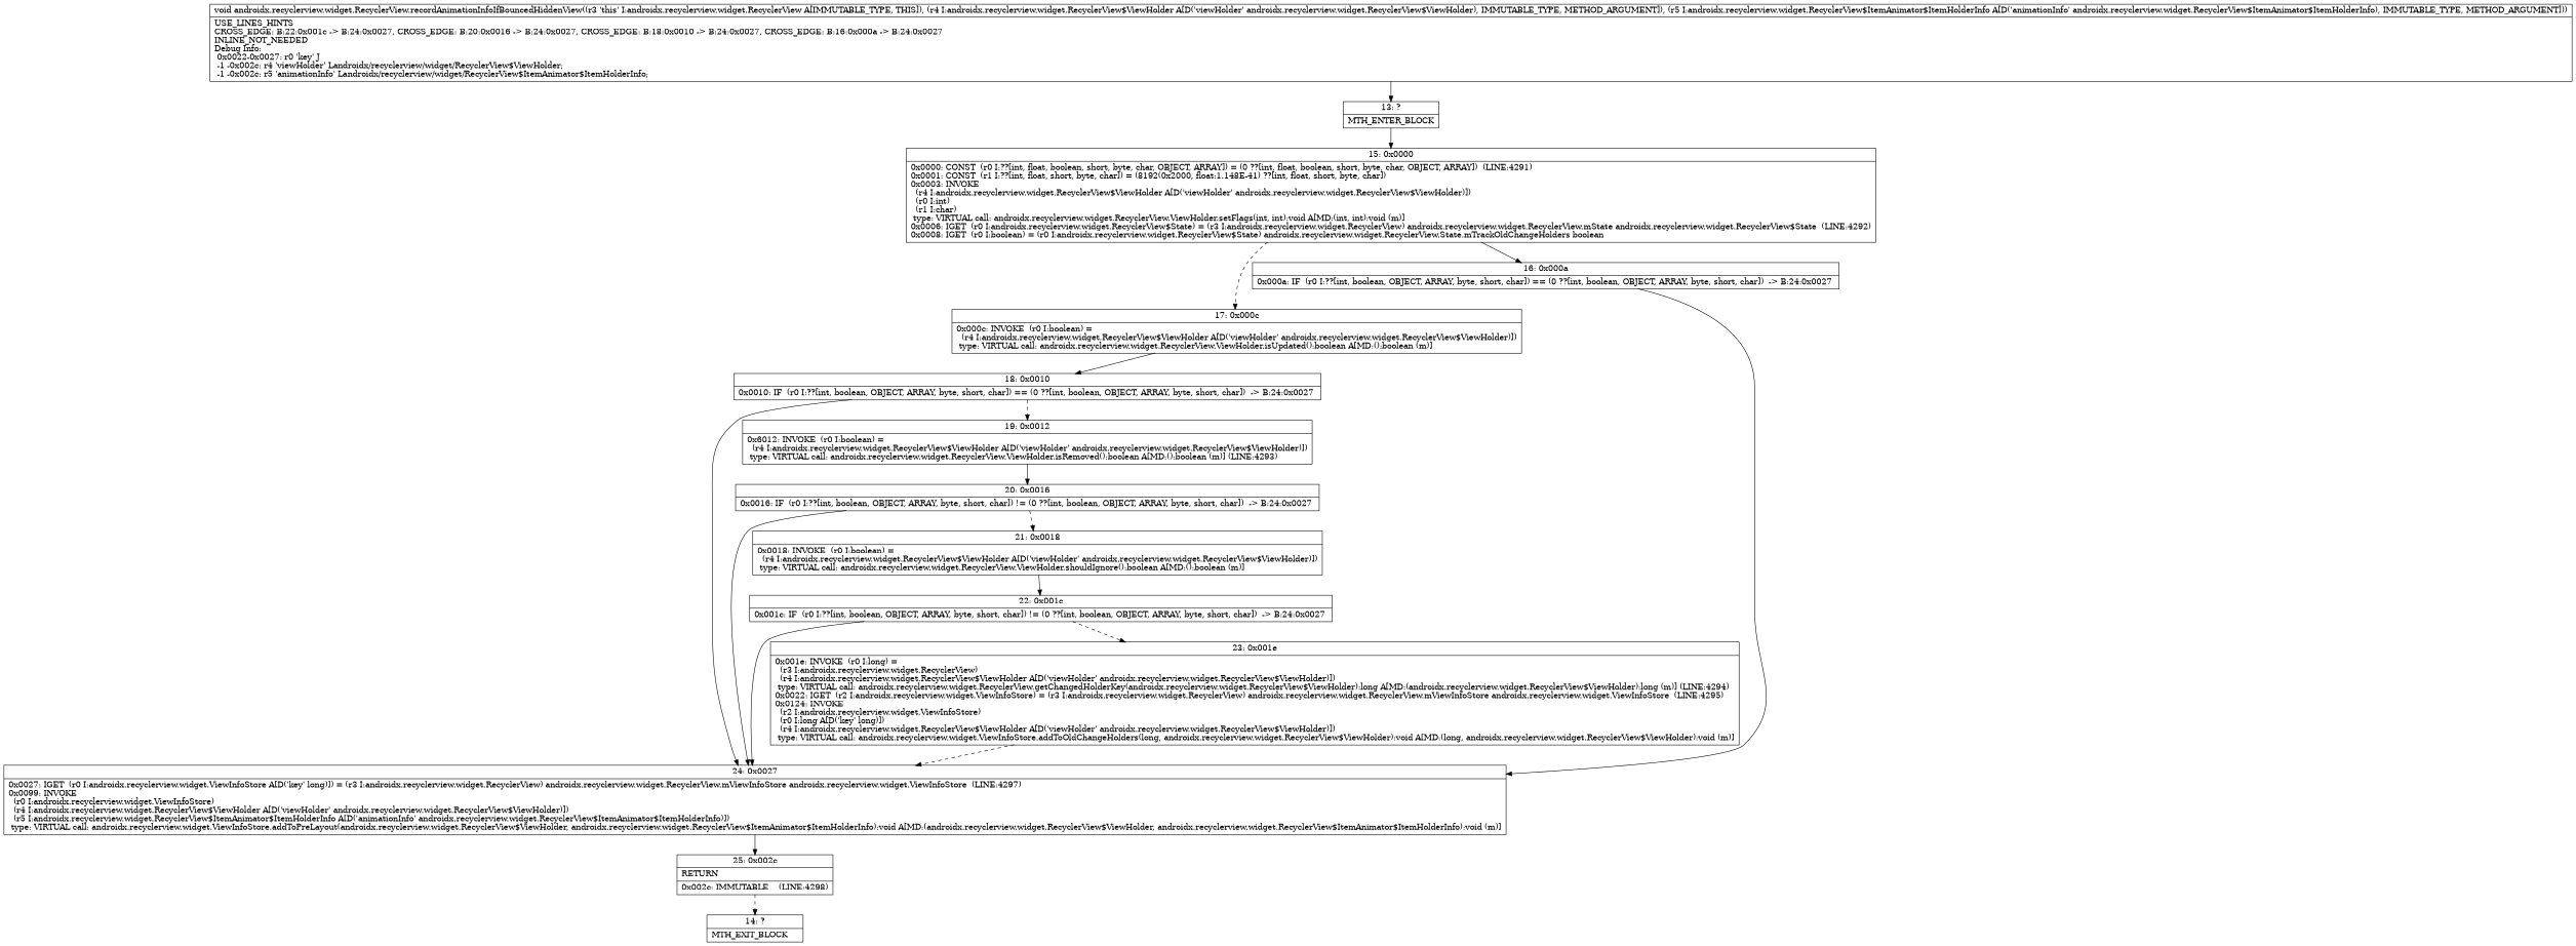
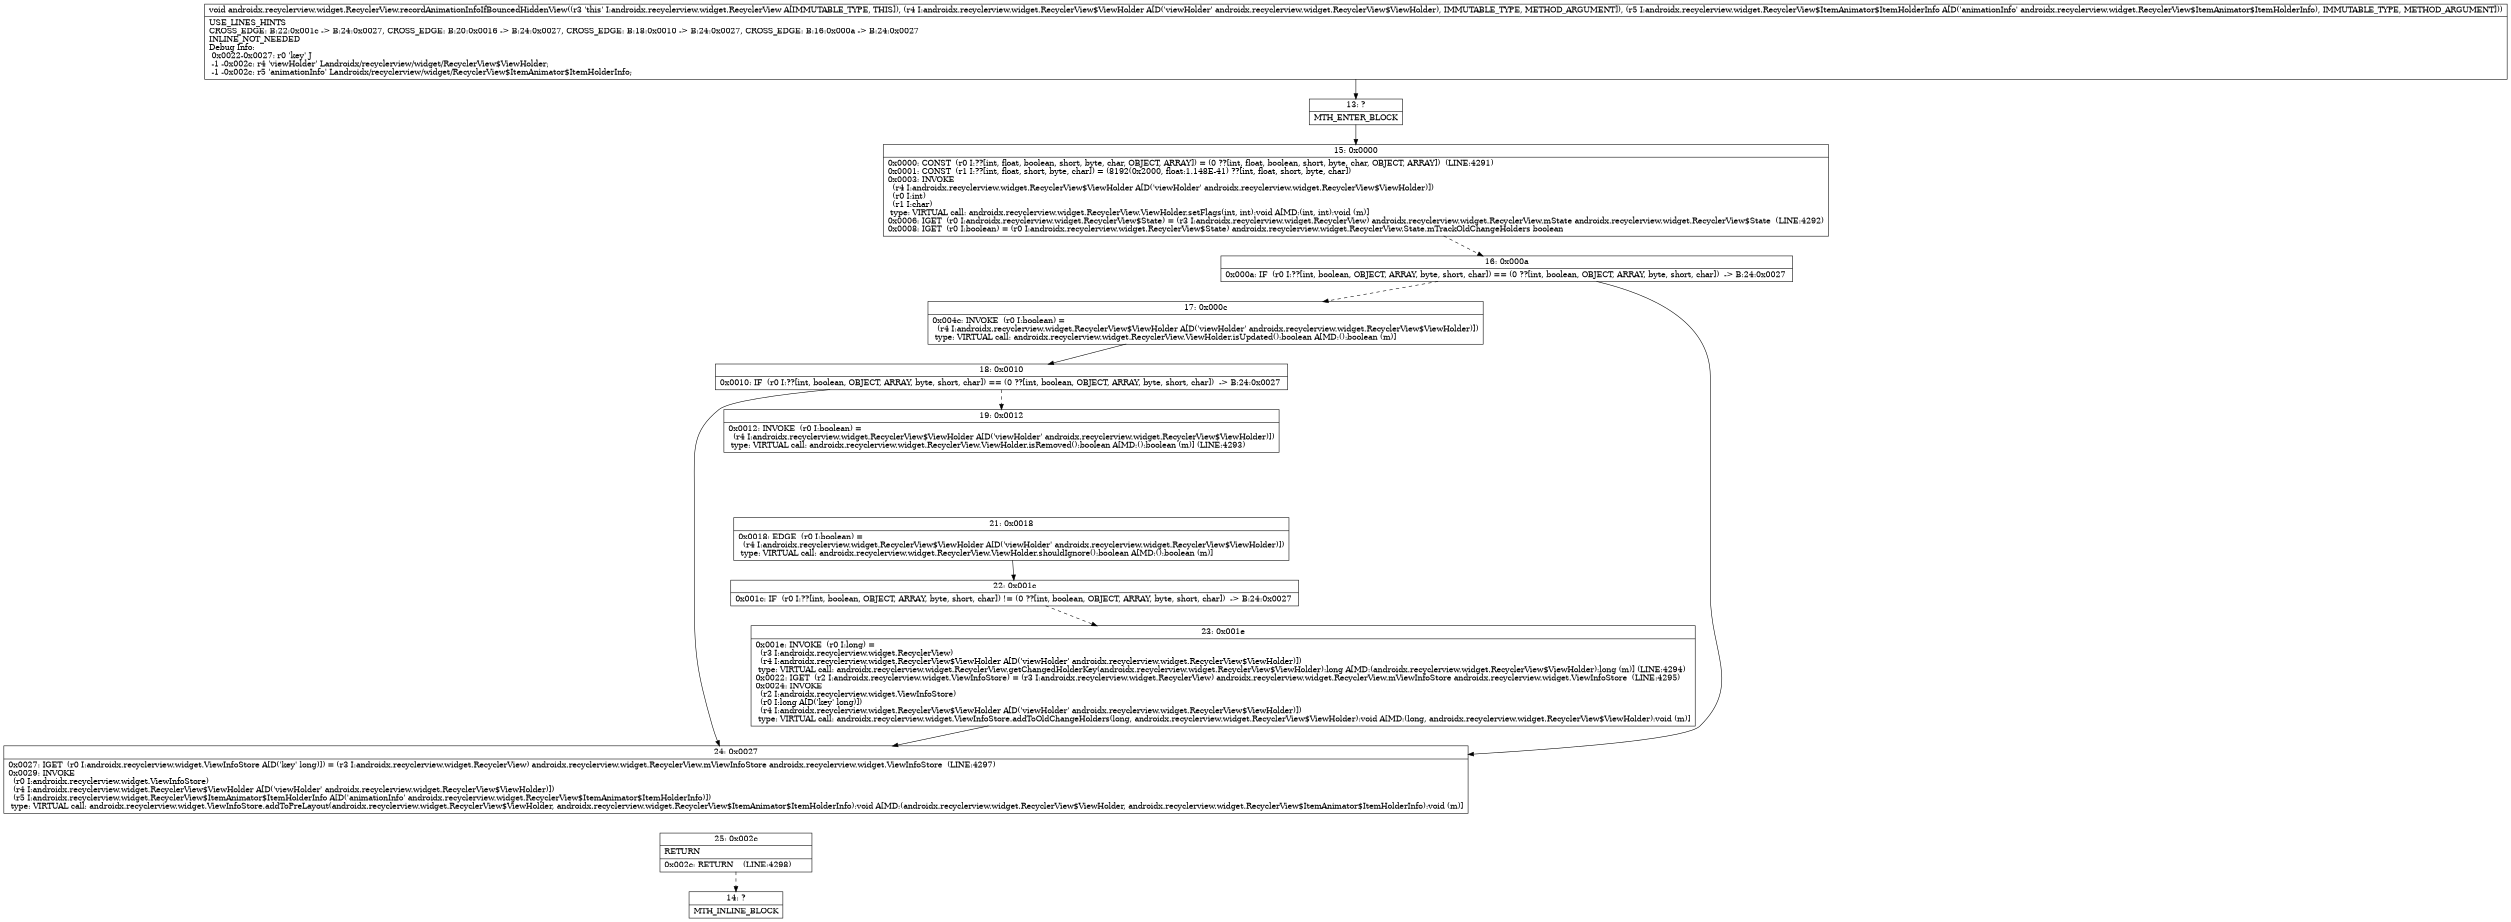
  digraph {
    fontname="DejaVu Serif"
    node [fontname="DejaVu Serif" shape=record]
    edge [fontname="DejaVu Serif"]
    n1 [label="{13\:\ ?|MTH_ENTER_BLOCK\l}"]
    n2 [label="{15\:\ 0x0000|0x0000: CONST  (r0 I:??[int, float, boolean, short, byte, char, OBJECT, ARRAY]) = (0 ??[int, float, boolean, short, byte, char, OBJECT, ARRAY])  (LINE:4291)\l0x0001: CONST  (r1 I:??[int, float, short, byte, char]) = (8192(0x2000, float:1.148E\-41) ??[int, float, short, byte, char]) \l0x0003: INVOKE  \l  (r4 I:androidx.recyclerview.widget.RecyclerView$ViewHolder A[D('viewHolder' androidx.recyclerview.widget.RecyclerView$ViewHolder)])\l  (r0 I:int)\l  (r1 I:char)\l type: VIRTUAL call: androidx.recyclerview.widget.RecyclerView.ViewHolder.setFlags(int, int):void A[MD:(int, int):void (m)]\l0x0006: IGET  (r0 I:androidx.recyclerview.widget.RecyclerView$State) = (r3 I:androidx.recyclerview.widget.RecyclerView) androidx.recyclerview.widget.RecyclerView.mState androidx.recyclerview.widget.RecyclerView$State  (LINE:4292)\l0x0008: IGET  (r0 I:boolean) = (r0 I:androidx.recyclerview.widget.RecyclerView$State) androidx.recyclerview.widget.RecyclerView.State.mTrackOldChangeHolders boolean \l}"]
    n3 [label="{16\:\ 0x000a|0x000a: IF  (r0 I:??[int, boolean, OBJECT, ARRAY, byte, short, char]) == (0 ??[int, boolean, OBJECT, ARRAY, byte, short, char])  \-\> B:24:0x0027 \l}"]
-   n4 [label="{17\:\ 0x000c|0x000c: INVOKE  (r0 I:boolean) = \l  (r4 I:androidx.recyclerview.widget.RecyclerView$ViewHolder A[D('viewHolder' androidx.recyclerview.widget.RecyclerView$ViewHolder)])\l type: VIRTUAL call: androidx.recyclerview.widget.RecyclerView.ViewHolder.isUpdated():boolean A[MD:():boolean (m)]\l}"]
-   n5 [label="{24\:\ 0x0027|0x0027: IGET  (r0 I:androidx.recyclerview.widget.ViewInfoStore A[D('key' long)]) = (r3 I:androidx.recyclerview.widget.RecyclerView) androidx.recyclerview.widget.RecyclerView.mViewInfoStore androidx.recyclerview.widget.ViewInfoStore  (LINE:4297)\l0x0099: INVOKE  \l  (r0 I:androidx.recyclerview.widget.ViewInfoStore)\l  (r4 I:androidx.recyclerview.widget.RecyclerView$ViewHolder A[D('viewHolder' androidx.recyclerview.widget.RecyclerView$ViewHolder)])\l  (r5 I:androidx.recyclerview.widget.RecyclerView$ItemAnimator$ItemHolderInfo A[D('animationInfo' androidx.recyclerview.widget.RecyclerView$ItemAnimator$ItemHolderInfo)])\l type: VIRTUAL call: androidx.recyclerview.widget.ViewInfoStore.addToPreLayout(androidx.recyclerview.widget.RecyclerView$ViewHolder, androidx.recyclerview.widget.RecyclerView$ItemAnimator$ItemHolderInfo):void A[MD:(androidx.recyclerview.widget.RecyclerView$ViewHolder, androidx.recyclerview.widget.RecyclerView$ItemAnimator$ItemHolderInfo):void (m)]\l}"]
+   n4 [label="{17\:\ 0x000c|0x004c: INVOKE  (r0 I:boolean) = \l  (r4 I:androidx.recyclerview.widget.RecyclerView$ViewHolder A[D('viewHolder' androidx.recyclerview.widget.RecyclerView$ViewHolder)])\l type: VIRTUAL call: androidx.recyclerview.widget.RecyclerView.ViewHolder.isUpdated():boolean A[MD:():boolean (m)]\l}"]
+   n5 [label="{24\:\ 0x0027|0x0027: IGET  (r0 I:androidx.recyclerview.widget.ViewInfoStore A[D('key' long)]) = (r3 I:androidx.recyclerview.widget.RecyclerView) androidx.recyclerview.widget.RecyclerView.mViewInfoStore androidx.recyclerview.widget.ViewInfoStore  (LINE:4297)\l0x0029: INVOKE  \l  (r0 I:androidx.recyclerview.widget.ViewInfoStore)\l  (r4 I:androidx.recyclerview.widget.RecyclerView$ViewHolder A[D('viewHolder' androidx.recyclerview.widget.RecyclerView$ViewHolder)])\l  (r5 I:androidx.recyclerview.widget.RecyclerView$ItemAnimator$ItemHolderInfo A[D('animationInfo' androidx.recyclerview.widget.RecyclerView$ItemAnimator$ItemHolderInfo)])\l type: VIRTUAL call: androidx.recyclerview.widget.ViewInfoStore.addToPreLayout(androidx.recyclerview.widget.RecyclerView$ViewHolder, androidx.recyclerview.widget.RecyclerView$ItemAnimator$ItemHolderInfo):void A[MD:(androidx.recyclerview.widget.RecyclerView$ViewHolder, androidx.recyclerview.widget.RecyclerView$ItemAnimator$ItemHolderInfo):void (m)]\l}"]
    n6 [label="{18\:\ 0x0010|0x0010: IF  (r0 I:??[int, boolean, OBJECT, ARRAY, byte, short, char]) == (0 ??[int, boolean, OBJECT, ARRAY, byte, short, char])  \-\> B:24:0x0027 \l}"]
-   n7 [label="{25\:\ 0x002c|RETURN\l|0x002c: IMMUTABLE    (LINE:4298)\l}"]
-   n8 [label="{19\:\ 0x0012|0x6012: INVOKE  (r0 I:boolean) = \l  (r4 I:androidx.recyclerview.widget.RecyclerView$ViewHolder A[D('viewHolder' androidx.recyclerview.widget.RecyclerView$ViewHolder)])\l type: VIRTUAL call: androidx.recyclerview.widget.RecyclerView.ViewHolder.isRemoved():boolean A[MD:():boolean (m)] (LINE:4293)\l}"]
-   n9 [label="{20\:\ 0x0016|0x0016: IF  (r0 I:??[int, boolean, OBJECT, ARRAY, byte, short, char]) != (0 ??[int, boolean, OBJECT, ARRAY, byte, short, char])  \-\> B:24:0x0027 \l}"]
-   n10 [label="{21\:\ 0x0018|0x0018: INVOKE  (r0 I:boolean) = \l  (r4 I:androidx.recyclerview.widget.RecyclerView$ViewHolder A[D('viewHolder' androidx.recyclerview.widget.RecyclerView$ViewHolder)])\l type: VIRTUAL call: androidx.recyclerview.widget.RecyclerView.ViewHolder.shouldIgnore():boolean A[MD:():boolean (m)]\l}"]
+   n7 [label="{25\:\ 0x002c|RETURN\l|0x002c: RETURN    (LINE:4298)\l}"]
+   n8 [label="{19\:\ 0x0012|0x0012: INVOKE  (r0 I:boolean) = \l  (r4 I:androidx.recyclerview.widget.RecyclerView$ViewHolder A[D('viewHolder' androidx.recyclerview.widget.RecyclerView$ViewHolder)])\l type: VIRTUAL call: androidx.recyclerview.widget.RecyclerView.ViewHolder.isRemoved():boolean A[MD:():boolean (m)] (LINE:4293)\l}"]
+   n10 [label="{21\:\ 0x0018|0x0018: EDGE  (r0 I:boolean) = \l  (r4 I:androidx.recyclerview.widget.RecyclerView$ViewHolder A[D('viewHolder' androidx.recyclerview.widget.RecyclerView$ViewHolder)])\l type: VIRTUAL call: androidx.recyclerview.widget.RecyclerView.ViewHolder.shouldIgnore():boolean A[MD:():boolean (m)]\l}"]
    n11 [label="{22\:\ 0x001c|0x001c: IF  (r0 I:??[int, boolean, OBJECT, ARRAY, byte, short, char]) != (0 ??[int, boolean, OBJECT, ARRAY, byte, short, char])  \-\> B:24:0x0027 \l}"]
-   n12 [label="{23\:\ 0x001e|0x001e: INVOKE  (r0 I:long) = \l  (r3 I:androidx.recyclerview.widget.RecyclerView)\l  (r4 I:androidx.recyclerview.widget.RecyclerView$ViewHolder A[D('viewHolder' androidx.recyclerview.widget.RecyclerView$ViewHolder)])\l type: VIRTUAL call: androidx.recyclerview.widget.RecyclerView.getChangedHolderKey(androidx.recyclerview.widget.RecyclerView$ViewHolder):long A[MD:(androidx.recyclerview.widget.RecyclerView$ViewHolder):long (m)] (LINE:4294)\l0x0022: IGET  (r2 I:androidx.recyclerview.widget.ViewInfoStore) = (r3 I:androidx.recyclerview.widget.RecyclerView) androidx.recyclerview.widget.RecyclerView.mViewInfoStore androidx.recyclerview.widget.ViewInfoStore  (LINE:4295)\l0x0124: INVOKE  \l  (r2 I:androidx.recyclerview.widget.ViewInfoStore)\l  (r0 I:long A[D('key' long)])\l  (r4 I:androidx.recyclerview.widget.RecyclerView$ViewHolder A[D('viewHolder' androidx.recyclerview.widget.RecyclerView$ViewHolder)])\l type: VIRTUAL call: androidx.recyclerview.widget.ViewInfoStore.addToOldChangeHolders(long, androidx.recyclerview.widget.RecyclerView$ViewHolder):void A[MD:(long, androidx.recyclerview.widget.RecyclerView$ViewHolder):void (m)]\l}"]
-   n13 [label="{14\:\ ?|MTH_EXIT_BLOCK\l}"]
+   n12 [label="{23\:\ 0x001e|0x001e: INVOKE  (r0 I:long) = \l  (r3 I:androidx.recyclerview.widget.RecyclerView)\l  (r4 I:androidx.recyclerview.widget.RecyclerView$ViewHolder A[D('viewHolder' androidx.recyclerview.widget.RecyclerView$ViewHolder)])\l type: VIRTUAL call: androidx.recyclerview.widget.RecyclerView.getChangedHolderKey(androidx.recyclerview.widget.RecyclerView$ViewHolder):long A[MD:(androidx.recyclerview.widget.RecyclerView$ViewHolder):long (m)] (LINE:4294)\l0x0022: IGET  (r2 I:androidx.recyclerview.widget.ViewInfoStore) = (r3 I:androidx.recyclerview.widget.RecyclerView) androidx.recyclerview.widget.RecyclerView.mViewInfoStore androidx.recyclerview.widget.ViewInfoStore  (LINE:4295)\l0x0024: INVOKE  \l  (r2 I:androidx.recyclerview.widget.ViewInfoStore)\l  (r0 I:long A[D('key' long)])\l  (r4 I:androidx.recyclerview.widget.RecyclerView$ViewHolder A[D('viewHolder' androidx.recyclerview.widget.RecyclerView$ViewHolder)])\l type: VIRTUAL call: androidx.recyclerview.widget.ViewInfoStore.addToOldChangeHolders(long, androidx.recyclerview.widget.RecyclerView$ViewHolder):void A[MD:(long, androidx.recyclerview.widget.RecyclerView$ViewHolder):void (m)]\l}"]
+   n13 [label="{14\:\ ?|MTH_INLINE_BLOCK\l}"]
    n14 [label="{void androidx.recyclerview.widget.RecyclerView.recordAnimationInfoIfBouncedHiddenView((r3 'this' I:androidx.recyclerview.widget.RecyclerView A[IMMUTABLE_TYPE, THIS]), (r4 I:androidx.recyclerview.widget.RecyclerView$ViewHolder A[D('viewHolder' androidx.recyclerview.widget.RecyclerView$ViewHolder), IMMUTABLE_TYPE, METHOD_ARGUMENT]), (r5 I:androidx.recyclerview.widget.RecyclerView$ItemAnimator$ItemHolderInfo A[D('animationInfo' androidx.recyclerview.widget.RecyclerView$ItemAnimator$ItemHolderInfo), IMMUTABLE_TYPE, METHOD_ARGUMENT]))  | USE_LINES_HINTS\lCROSS_EDGE: B:22:0x001c \-\> B:24:0x0027, CROSS_EDGE: B:20:0x0016 \-\> B:24:0x0027, CROSS_EDGE: B:18:0x0010 \-\> B:24:0x0027, CROSS_EDGE: B:16:0x000a \-\> B:24:0x0027\lINLINE_NOT_NEEDED\lDebug Info:\l  0x0022\-0x0027: r0 'key' J\l  \-1 \-0x002c: r4 'viewHolder' Landroidx\/recyclerview\/widget\/RecyclerView$ViewHolder;\l  \-1 \-0x002c: r5 'animationInfo' Landroidx\/recyclerview\/widget\/RecyclerView$ItemAnimator$ItemHolderInfo;\l}"]
    n1 -> n2
-   n2 -> n3
-   n2 -> n4 [style=dashed]
+   n2 -> n3 [style=dashed]
+   n3 -> n4 [style=dashed]
    n3 -> n5
    n4 -> n6
-   n5 -> n7
    n6 -> n5
    n6 -> n8 [style=dashed]
    n7 -> n13 [style=dashed]
-   n8 -> n9
-   n9 -> n5
-   n9 -> n10 [style=dashed]
    n10 -> n11
-   n11 -> n5
    n11 -> n12 [style=dashed]
-   n12 -> n5 [style=dashed]
+   n12 -> n5
    n14 -> n1
  }
